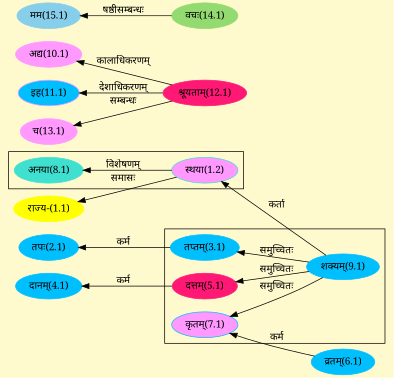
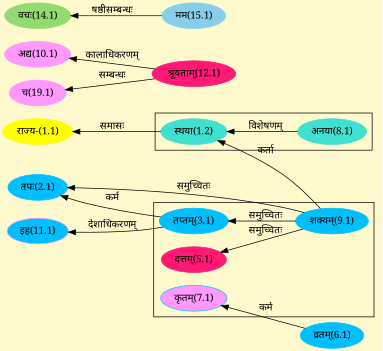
  digraph {
    bgcolor=lemonchiffon1
    compound=true
    fontname="Noto Serif"
    rankdir=LR
    node [color="#00BFFF" fontname="Noto Serif" style=filled]
    edge [dir=back fontname="Noto Serif"]
    n1 [label="तप्तम्(3.1)"]
    n2 [label="शक्यम्(9.1)"]
    n3 [color="#FF1975" label="दत्तम्(5.1)"]
    n4 [fillcolor="#FF99FF" label="कृतम्(7.1)"]
    n5 [color="#40E0D0" label="अनया(8.1)"]
-   n6 [color="#40E0D0" label="स्थया(1.2)" fillcolor="#FF99FF"]
+   n6 [color="#40E0D0" label="स्थया(1.2)"]
    n7 [label="व्रतम्(6.1)"]
    n8 [color="#FFFF00" label="राज्य-(1.1)"]
    n9 [label="तपः(2.1)"]
-   n10 [label="दानम्(4.1)"]
    n11 [color="#FF99FF" label="अद्य(10.1)"]
    n12 [color="#FF1975" label="श्रूयताम्(12.1)"]
    n13 [color="#FF99FF" fillcolor="#00BFFF" label="इह(11.1)"]
-   n14 [color="#FF99FF" label="च(13.1)"]
+   n14 [color="#FF99FF" label="च(19.1)"]
    n15 [color="#93DB70" label="वचः(14.1)"]
    n16 [color="#87CEEB" label="मम(15.1)"]
    subgraph cluster_1 {
      n1
      n2
      n3
      n4
    }
    subgraph cluster_2 {
      n5
      n6
    }
    n1 -> n2 [label="समुच्चितः"]
    n3 -> n2 [label="समुच्चितः"]
-   n4 -> n2 [label="समुच्चितः"]
+   n9 -> n2 [label="समुच्चितः"]
    n4 -> n7 [label="कर्म"]
-   n5 -> n6 [label="विशेषणम्"]
+   n6 -> n5 [label="विशेषणम्"]
    n6 -> n2 [label="कर्ता"]
    n8 -> n6 [label="समासः"]
    n9 -> n1 [label="कर्म"]
-   n10 -> n3 [label="कर्म"]
    n11 -> n12 [label="कालाधिकरणम्"]
-   n13 -> n12 [label="देशाधिकरणम्"]
+   n13 -> n1 [label="देशाधिकरणम्"]
    n14 -> n12 [label="सम्बन्धः"]
-   n16 -> n15 [label="षष्ठीसम्बन्धः"]
+   n15 -> n16 [label="षष्ठीसम्बन्धः"]
  }
